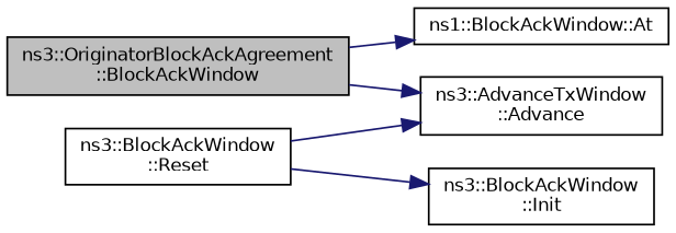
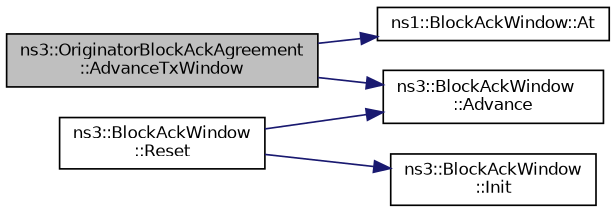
  digraph {
    rankdir=LR
    node [color=black fillcolor=white fontname=Helvetica fontsize=10 shape=record style=filled]
    edge [color=midnightblue fontname=Helvetica fontsize=10 labelfontname=Helvetica labelfontsize=10 style=solid]
-   n1 [fillcolor=grey75 fontcolor=black height=0.2 label="ns3::OriginatorBlockAckAgreement\l::BlockAckWindow" width=0.4]
-   n2 [height=0.2 label="ns3::AdvanceTxWindow\l::Advance" width=0.4]
+   n1 [fillcolor=grey75 fontcolor=black height=0.2 label="ns3::OriginatorBlockAckAgreement\l::AdvanceTxWindow" width=0.4]
+   n2 [height=0.2 label="ns3::BlockAckWindow\l::Advance" width=0.4]
    n3 [height=0.2 label="ns1::BlockAckWindow::At" width=0.4]
    n4 [height=0.2 label="ns3::BlockAckWindow\l::Reset" width=0.4]
    n5 [height=0.2 label="ns3::BlockAckWindow\l::Init" width=0.4]
    n1 -> n2
    n1 -> n3
    n4 -> n2
    n4 -> n5
  }
